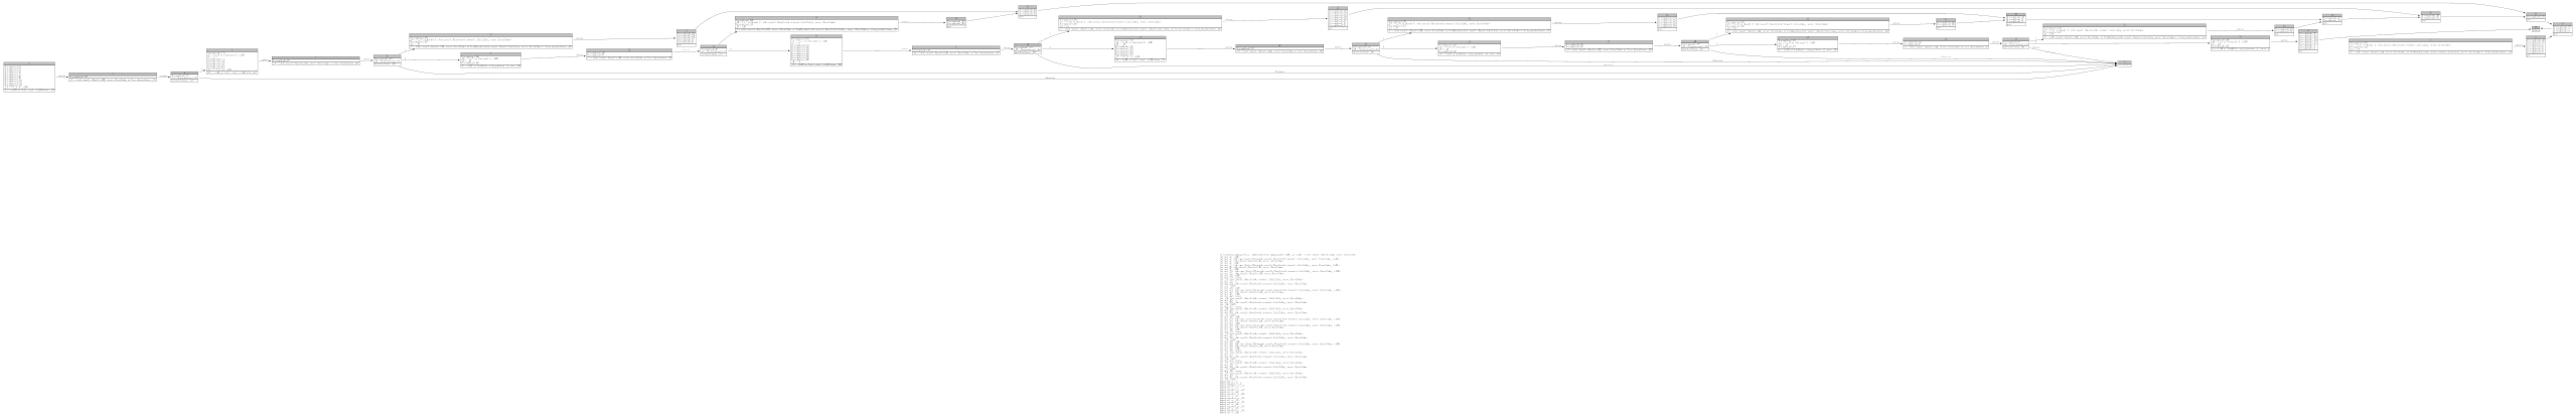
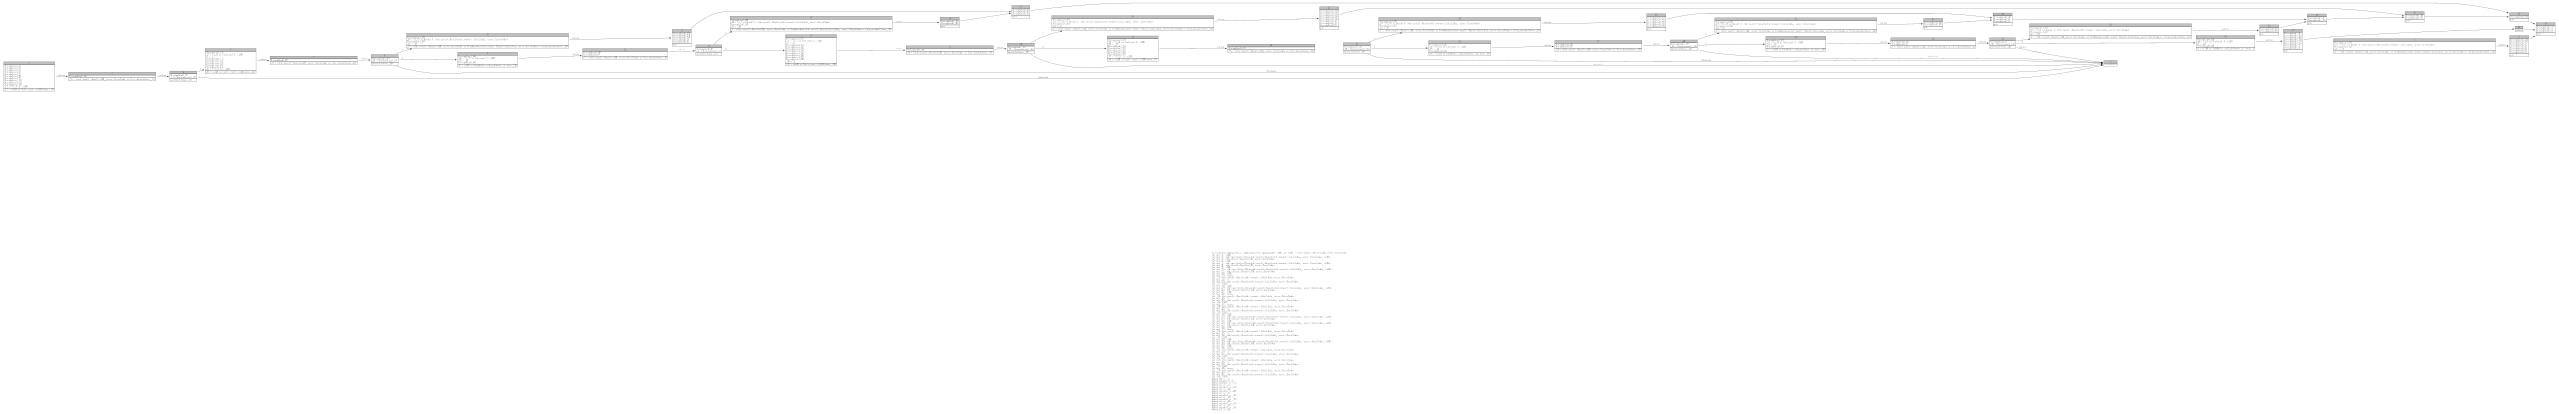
  digraph {
    fontname="Courier, monospace"
    label=<fn calculate_repeg_cost(_1: &amp;ReErased state::perp_market::AMM, _2: u128) -&gt; std::result::Result&lt;i128, error::ErrorCode&gt;<br align="left"/>let mut _3: i128;<br align="left"/>let mut _4: std::ops::ControlFlow&lt;std::result::Result&lt;std::convert::Infallible, error::ErrorCode&gt;, i128&gt;;<br align="left"/>let mut _5: std::result::Result&lt;i128, error::ErrorCode&gt;;<br align="left"/>let mut _6: i128;<br align="left"/>let mut _7: std::ops::ControlFlow&lt;std::result::Result&lt;std::convert::Infallible, error::ErrorCode&gt;, i128&gt;;<br align="left"/>let mut _8: std::result::Result&lt;i128, error::ErrorCode&gt;;<br align="left"/>let mut _9: i128;<br align="left"/>let mut _10: std::ops::ControlFlow&lt;std::result::Result&lt;std::convert::Infallible, error::ErrorCode&gt;, i128&gt;;<br align="left"/>let mut _11: std::result::Result&lt;i128, error::ErrorCode&gt;;<br align="left"/>let mut _12: u128;<br align="left"/>let mut _13: isize;<br align="left"/>let _14: std::result::Result&lt;std::convert::Infallible, error::ErrorCode&gt;;<br align="left"/>let mut _15: !;<br align="left"/>let mut _16: std::result::Result&lt;std::convert::Infallible, error::ErrorCode&gt;;<br align="left"/>let _17: i128;<br align="left"/>let mut _18: i128;<br align="left"/>let mut _19: std::ops::ControlFlow&lt;std::result::Result&lt;std::convert::Infallible, error::ErrorCode&gt;, i128&gt;;<br align="left"/>let mut _20: std::result::Result&lt;i128, error::ErrorCode&gt;;<br align="left"/>let mut _21: u128;<br align="left"/>let mut _22: isize;<br align="left"/>let _23: std::result::Result&lt;std::convert::Infallible, error::ErrorCode&gt;;<br align="left"/>let mut _24: !;<br align="left"/>let mut _25: std::result::Result&lt;std::convert::Infallible, error::ErrorCode&gt;;<br align="left"/>let _26: i128;<br align="left"/>let mut _27: isize;<br align="left"/>let _28: std::result::Result&lt;std::convert::Infallible, error::ErrorCode&gt;;<br align="left"/>let mut _29: !;<br align="left"/>let mut _30: std::result::Result&lt;std::convert::Infallible, error::ErrorCode&gt;;<br align="left"/>let _31: i128;<br align="left"/>let mut _32: i128;<br align="left"/>let mut _33: std::ops::ControlFlow&lt;std::result::Result&lt;std::convert::Infallible, error::ErrorCode&gt;, i128&gt;;<br align="left"/>let mut _34: std::result::Result&lt;i128, error::ErrorCode&gt;;<br align="left"/>let mut _35: i128;<br align="left"/>let mut _36: std::ops::ControlFlow&lt;std::result::Result&lt;std::convert::Infallible, error::ErrorCode&gt;, i128&gt;;<br align="left"/>let mut _37: std::result::Result&lt;i128, error::ErrorCode&gt;;<br align="left"/>let mut _38: u128;<br align="left"/>let mut _39: isize;<br align="left"/>let _40: std::result::Result&lt;std::convert::Infallible, error::ErrorCode&gt;;<br align="left"/>let mut _41: !;<br align="left"/>let mut _42: std::result::Result&lt;std::convert::Infallible, error::ErrorCode&gt;;<br align="left"/>let _43: i128;<br align="left"/>let mut _44: i128;<br align="left"/>let mut _45: std::ops::ControlFlow&lt;std::result::Result&lt;std::convert::Infallible, error::ErrorCode&gt;, i128&gt;;<br align="left"/>let mut _46: std::result::Result&lt;i128, error::ErrorCode&gt;;<br align="left"/>let mut _47: u128;<br align="left"/>let mut _48: isize;<br align="left"/>let _49: std::result::Result&lt;std::convert::Infallible, error::ErrorCode&gt;;<br align="left"/>let mut _50: !;<br align="left"/>let mut _51: std::result::Result&lt;std::convert::Infallible, error::ErrorCode&gt;;<br align="left"/>let _52: i128;<br align="left"/>let mut _53: isize;<br align="left"/>let _54: std::result::Result&lt;std::convert::Infallible, error::ErrorCode&gt;;<br align="left"/>let mut _55: !;<br align="left"/>let mut _56: std::result::Result&lt;std::convert::Infallible, error::ErrorCode&gt;;<br align="left"/>let _57: i128;<br align="left"/>let mut _58: isize;<br align="left"/>let _59: std::result::Result&lt;std::convert::Infallible, error::ErrorCode&gt;;<br align="left"/>let mut _60: !;<br align="left"/>let mut _61: std::result::Result&lt;std::convert::Infallible, error::ErrorCode&gt;;<br align="left"/>let _62: i128;<br align="left"/>debug amm =&gt; _1;<br align="left"/>debug new_peg =&gt; _2;<br align="left"/>debug residual =&gt; _14;<br align="left"/>debug val =&gt; _17;<br align="left"/>debug residual =&gt; _23;<br align="left"/>debug val =&gt; _26;<br align="left"/>debug residual =&gt; _28;<br align="left"/>debug val =&gt; _31;<br align="left"/>debug residual =&gt; _40;<br align="left"/>debug val =&gt; _43;<br align="left"/>debug residual =&gt; _49;<br align="left"/>debug val =&gt; _52;<br align="left"/>debug residual =&gt; _54;<br align="left"/>debug val =&gt; _57;<br align="left"/>debug residual =&gt; _59;<br align="left"/>debug val =&gt; _62;<br align="left"/>>
    rankdir=LR
    node [fontname="Courier, monospace" shape=none]
    edge [fontname="Courier, monospace"]
    n1 [label=<<table border="0" cellborder="1" cellspacing="0"><tr><td bgcolor="gray" align="center" colspan="1">0</td></tr><tr><td align="left" balign="left">StorageLive(_3)<br/>StorageLive(_4)<br/>StorageLive(_5)<br/>StorageLive(_6)<br/>StorageLive(_7)<br/>StorageLive(_8)<br/>StorageLive(_9)<br/>StorageLive(_10)<br/>StorageLive(_11)<br/>StorageLive(_12)<br/>_12 = ((*_1).6: u128)<br/></td></tr><tr><td align="left">_11 = &lt;u128 as Cast&gt;::cast::&lt;i128&gt;(move _12)</td></tr></table>>]
    n2 [label=<<table border="0" cellborder="1" cellspacing="0"><tr><td bgcolor="gray" align="center" colspan="1">1</td></tr><tr><td align="left" balign="left">StorageDead(_12)<br/></td></tr><tr><td align="left">_10 = &lt;std::result::Result&lt;i128, error::ErrorCode&gt; as Try&gt;::branch(move _11)</td></tr></table>>]
    n3 [label=<<table border="0" cellborder="1" cellspacing="0"><tr><td bgcolor="gray" align="center" colspan="1">2</td></tr><tr><td align="left" balign="left">StorageDead(_11)<br/>_13 = discriminant(_10)<br/></td></tr><tr><td align="left">switchInt(move _13)</td></tr></table>>]
    n4 [label=<<table border="0" cellborder="1" cellspacing="0"><tr><td bgcolor="gray" align="center" colspan="1">3</td></tr><tr><td align="left" balign="left">StorageLive(_17)<br/>_17 = ((_10 as Continue).0: i128)<br/>_9 = _17<br/>StorageDead(_17)<br/>StorageLive(_18)<br/>StorageLive(_19)<br/>StorageLive(_20)<br/>StorageLive(_21)<br/>_21 = ((*_1).12: u128)<br/></td></tr><tr><td align="left">_20 = &lt;u128 as Cast&gt;::cast::&lt;i128&gt;(move _21)</td></tr></table>>]
    n5 [label=<<table border="0" cellborder="1" cellspacing="0"><tr><td bgcolor="gray" align="center" colspan="1">4</td></tr><tr><td align="left">unreachable</td></tr></table>>]
    n6 [label=<<table border="0" cellborder="1" cellspacing="0"><tr><td bgcolor="gray" align="center" colspan="1">7</td></tr><tr><td align="left" balign="left">StorageDead(_21)<br/></td></tr><tr><td align="left">_19 = &lt;std::result::Result&lt;i128, error::ErrorCode&gt; as Try&gt;::branch(move _20)</td></tr></table>>]
    n7 [label=<<table border="0" cellborder="1" cellspacing="0"><tr><td bgcolor="gray" align="center" colspan="1">5</td></tr><tr><td align="left" balign="left">StorageLive(_14)<br/>_14 = ((_10 as Break).0: std::result::Result&lt;std::convert::Infallible, error::ErrorCode&gt;)<br/>StorageLive(_16)<br/>_16 = _14<br/></td></tr><tr><td align="left">_0 = &lt;std::result::Result&lt;i128, error::ErrorCode&gt; as FromResidual&lt;std::result::Result&lt;Infallible, error::ErrorCode&gt;&gt;&gt;::from_residual(move _16)</td></tr></table>>]
    n8 [label=<<table border="0" cellborder="1" cellspacing="0"><tr><td bgcolor="gray" align="center" colspan="1">6</td></tr><tr><td align="left" balign="left">StorageDead(_16)<br/>StorageDead(_14)<br/>StorageDead(_9)<br/>StorageDead(_8)<br/>StorageDead(_6)<br/>StorageDead(_5)<br/>StorageDead(_3)<br/></td></tr><tr><td align="left">goto</td></tr></table>>]
    n9 [label=<<table border="0" cellborder="1" cellspacing="0"><tr><td bgcolor="gray" align="center" colspan="1">8</td></tr><tr><td align="left" balign="left">StorageDead(_20)<br/>_22 = discriminant(_19)<br/></td></tr><tr><td align="left">switchInt(move _22)</td></tr></table>>]
    n10 [label=<<table border="0" cellborder="1" cellspacing="0"><tr><td bgcolor="gray" align="center" colspan="1">43</td></tr><tr><td align="left" balign="left">StorageDead(_10)<br/>StorageDead(_7)<br/>StorageDead(_4)<br/></td></tr><tr><td align="left">goto</td></tr></table>>]
    n11 [label=<<table border="0" cellborder="1" cellspacing="0"><tr><td bgcolor="gray" align="center" colspan="1">44</td></tr><tr><td align="left">return</td></tr></table>>]
    n12 [label=<<table border="0" cellborder="1" cellspacing="0"><tr><td bgcolor="gray" align="center" colspan="1">9</td></tr><tr><td align="left" balign="left">StorageLive(_26)<br/>_26 = ((_19 as Continue).0: i128)<br/>_18 = _26<br/>StorageDead(_26)<br/></td></tr><tr><td align="left">_8 = &lt;i128 as SafeMath&gt;::safe_sub(move _9, move _18)</td></tr></table>>]
    n13 [label=<<table border="0" cellborder="1" cellspacing="0"><tr><td bgcolor="gray" align="center" colspan="1">10</td></tr><tr><td align="left" balign="left">StorageLive(_23)<br/>_23 = ((_19 as Break).0: std::result::Result&lt;std::convert::Infallible, error::ErrorCode&gt;)<br/>StorageLive(_25)<br/>_25 = _23<br/></td></tr><tr><td align="left">_0 = &lt;std::result::Result&lt;i128, error::ErrorCode&gt; as FromResidual&lt;std::result::Result&lt;Infallible, error::ErrorCode&gt;&gt;&gt;::from_residual(move _25)</td></tr></table>>]
    n14 [label=<<table border="0" cellborder="1" cellspacing="0"><tr><td bgcolor="gray" align="center" colspan="1">12</td></tr><tr><td align="left" balign="left">StorageDead(_18)<br/>StorageDead(_9)<br/></td></tr><tr><td align="left">_7 = &lt;std::result::Result&lt;i128, error::ErrorCode&gt; as Try&gt;::branch(move _8)</td></tr></table>>]
    n15 [label=<<table border="0" cellborder="1" cellspacing="0"><tr><td bgcolor="gray" align="center" colspan="1">11</td></tr><tr><td align="left" balign="left">StorageDead(_25)<br/>StorageDead(_23)<br/>StorageDead(_18)<br/>StorageDead(_9)<br/>StorageDead(_8)<br/></td></tr><tr><td align="left">goto</td></tr></table>>]
    n16 [label=<<table border="0" cellborder="1" cellspacing="0"><tr><td bgcolor="gray" align="center" colspan="1">13</td></tr><tr><td align="left" balign="left">StorageDead(_8)<br/>_27 = discriminant(_7)<br/></td></tr><tr><td align="left">switchInt(move _27)</td></tr></table>>]
    n17 [label=<<table border="0" cellborder="1" cellspacing="0"><tr><td bgcolor="gray" align="center" colspan="1">41</td></tr><tr><td align="left" balign="left">StorageDead(_6)<br/>StorageDead(_5)<br/>StorageDead(_3)<br/></td></tr><tr><td align="left">goto</td></tr></table>>]
    n18 [label=<<table border="0" cellborder="1" cellspacing="0"><tr><td bgcolor="gray" align="center" colspan="1">42</td></tr><tr><td align="left" balign="left">StorageDead(_19)<br/></td></tr><tr><td align="left">goto</td></tr></table>>]
    n19 [label=<<table border="0" cellborder="1" cellspacing="0"><tr><td bgcolor="gray" align="center" colspan="1">14</td></tr><tr><td align="left" balign="left">StorageLive(_31)<br/>_31 = ((_7 as Continue).0: i128)<br/>_6 = _31<br/>StorageDead(_31)<br/>StorageLive(_32)<br/>StorageLive(_33)<br/>StorageLive(_34)<br/>StorageLive(_35)<br/>StorageLive(_36)<br/>StorageLive(_37)<br/>StorageLive(_38)<br/>_38 = _2<br/></td></tr><tr><td align="left">_37 = &lt;u128 as Cast&gt;::cast::&lt;i128&gt;(move _38)</td></tr></table>>]
    n20 [label=<<table border="0" cellborder="1" cellspacing="0"><tr><td bgcolor="gray" align="center" colspan="1">15</td></tr><tr><td align="left" balign="left">StorageLive(_28)<br/>_28 = ((_7 as Break).0: std::result::Result&lt;std::convert::Infallible, error::ErrorCode&gt;)<br/>StorageLive(_30)<br/>_30 = _28<br/></td></tr><tr><td align="left">_0 = &lt;std::result::Result&lt;i128, error::ErrorCode&gt; as FromResidual&lt;std::result::Result&lt;Infallible, error::ErrorCode&gt;&gt;&gt;::from_residual(move _30)</td></tr></table>>]
    n21 [label=<<table border="0" cellborder="1" cellspacing="0"><tr><td bgcolor="gray" align="center" colspan="1">17</td></tr><tr><td align="left" balign="left">StorageDead(_38)<br/></td></tr><tr><td align="left">_36 = &lt;std::result::Result&lt;i128, error::ErrorCode&gt; as Try&gt;::branch(move _37)</td></tr></table>>]
    n22 [label=<<table border="0" cellborder="1" cellspacing="0"><tr><td bgcolor="gray" align="center" colspan="1">16</td></tr><tr><td align="left" balign="left">StorageDead(_30)<br/>StorageDead(_28)<br/></td></tr><tr><td align="left">goto</td></tr></table>>]
    n23 [label=<<table border="0" cellborder="1" cellspacing="0"><tr><td bgcolor="gray" align="center" colspan="1">18</td></tr><tr><td align="left" balign="left">StorageDead(_37)<br/>_39 = discriminant(_36)<br/></td></tr><tr><td align="left">switchInt(move _39)</td></tr></table>>]
    n24 [label=<<table border="0" cellborder="1" cellspacing="0"><tr><td bgcolor="gray" align="center" colspan="1">19</td></tr><tr><td align="left" balign="left">StorageLive(_43)<br/>_43 = ((_36 as Continue).0: i128)<br/>_35 = _43<br/>StorageDead(_43)<br/>StorageLive(_44)<br/>StorageLive(_45)<br/>StorageLive(_46)<br/>StorageLive(_47)<br/>_47 = ((*_1).11: u128)<br/></td></tr><tr><td align="left">_46 = &lt;u128 as Cast&gt;::cast::&lt;i128&gt;(move _47)</td></tr></table>>]
    n25 [label=<<table border="0" cellborder="1" cellspacing="0"><tr><td bgcolor="gray" align="center" colspan="1">20</td></tr><tr><td align="left" balign="left">StorageLive(_40)<br/>_40 = ((_36 as Break).0: std::result::Result&lt;std::convert::Infallible, error::ErrorCode&gt;)<br/>StorageLive(_42)<br/>_42 = _10<br/></td></tr><tr><td align="left">_0 = &lt;std::result::Result&lt;i128, error::ErrorCode&gt; as FromResidual&lt;std::result::Result&lt;Infallible, error::ErrorCode&gt;&gt;&gt;::from_residual(move _42)</td></tr></table>>]
    n26 [label=<<table border="0" cellborder="1" cellspacing="0"><tr><td bgcolor="gray" align="center" colspan="1">22</td></tr><tr><td align="left" balign="left">StorageDead(_47)<br/></td></tr><tr><td align="left">_45 = &lt;std::result::Result&lt;i128, error::ErrorCode&gt; as Try&gt;::branch(move _46)</td></tr></table>>]
    n27 [label=<<table border="0" cellborder="1" cellspacing="0"><tr><td bgcolor="gray" align="center" colspan="1">21</td></tr><tr><td align="left" balign="left">StorageDead(_42)<br/>StorageDead(_40)<br/>StorageDead(_35)<br/>StorageDead(_34)<br/>StorageDead(_32)<br/>StorageDead(_6)<br/>StorageDead(_5)<br/>StorageDead(_3)<br/></td></tr><tr><td align="left">goto</td></tr></table>>]
    n28 [label=<<table border="0" cellborder="1" cellspacing="0"><tr><td bgcolor="gray" align="center" colspan="1">23</td></tr><tr><td align="left" balign="left">StorageDead(_46)<br/>_48 = discriminant(_45)<br/></td></tr><tr><td align="left">switchInt(move _48)</td></tr></table>>]
    n29 [label=<<table border="0" cellborder="1" cellspacing="0"><tr><td bgcolor="gray" align="center" colspan="1">40</td></tr><tr><td align="left" balign="left">StorageDead(_36)<br/>StorageDead(_33)<br/></td></tr><tr><td align="left">goto</td></tr></table>>]
    n30 [label=<<table border="0" cellborder="1" cellspacing="0"><tr><td bgcolor="gray" align="center" colspan="1">24</td></tr><tr><td align="left" balign="left">StorageLive(_52)<br/>_52 = ((_45 as Continue).0: i128)<br/>_44 = _52<br/>StorageDead(_52)<br/></td></tr><tr><td align="left">_34 = &lt;i128 as SafeMath&gt;::safe_sub(move _35, move _44)</td></tr></table>>]
    n31 [label=<<table border="0" cellborder="1" cellspacing="0"><tr><td bgcolor="gray" align="center" colspan="1">25</td></tr><tr><td align="left" balign="left">StorageLive(_49)<br/>_49 = ((_45 as Break).0: std::result::Result&lt;std::convert::Infallible, error::ErrorCode&gt;)<br/>StorageLive(_51)<br/>_51 = _49<br/></td></tr><tr><td align="left">_0 = &lt;std::result::Result&lt;i128, error::ErrorCode&gt; as FromResidual&lt;std::result::Result&lt;Infallible, error::ErrorCode&gt;&gt;&gt;::from_residual(move _51)</td></tr></table>>]
    n32 [label=<<table border="0" cellborder="1" cellspacing="0"><tr><td bgcolor="gray" align="center" colspan="1">27</td></tr><tr><td align="left" balign="left">StorageDead(_44)<br/>StorageDead(_35)<br/></td></tr><tr><td align="left">_33 = &lt;std::result::Result&lt;i128, error::ErrorCode&gt; as Try&gt;::branch(move _34)</td></tr></table>>]
    n33 [label=<<table border="0" cellborder="1" cellspacing="0"><tr><td bgcolor="gray" align="center" colspan="1">26</td></tr><tr><td align="left" balign="left">StorageDead(_51)<br/>StorageDead(_49)<br/>StorageDead(_44)<br/>StorageDead(_35)<br/>StorageDead(_34)<br/></td></tr><tr><td align="left">goto</td></tr></table>>]
    n34 [label=<<table border="0" cellborder="1" cellspacing="0"><tr><td bgcolor="gray" align="center" colspan="1">28</td></tr><tr><td align="left" balign="left">StorageDead(_34)<br/>_53 = discriminant(_33)<br/></td></tr><tr><td align="left">switchInt(move _53)</td></tr></table>>]
    n35 [label=<<table border="0" cellborder="1" cellspacing="0"><tr><td bgcolor="gray" align="center" colspan="1">38</td></tr><tr><td align="left" balign="left">StorageDead(_32)<br/>StorageDead(_6)<br/>StorageDead(_5)<br/></td></tr><tr><td align="left">goto</td></tr></table>>]
    n36 [label=<<table border="0" cellborder="1" cellspacing="0"><tr><td bgcolor="gray" align="center" colspan="1">39</td></tr><tr><td align="left" balign="left">StorageDead(_3)<br/>StorageDead(_45)<br/></td></tr><tr><td align="left">goto</td></tr></table>>]
    n37 [label=<<table border="0" cellborder="1" cellspacing="0"><tr><td bgcolor="gray" align="center" colspan="1">29</td></tr><tr><td align="left" balign="left">StorageLive(_57)<br/>_57 = ((_33 as Continue).0: i128)<br/>_32 = _57<br/>StorageDead(_57)<br/></td></tr><tr><td align="left">_5 = &lt;i128 as SafeMath&gt;::safe_mul(move _6, move _32)</td></tr></table>>]
    n38 [label=<<table border="0" cellborder="1" cellspacing="0"><tr><td bgcolor="gray" align="center" colspan="1">30</td></tr><tr><td align="left" balign="left">StorageLive(_54)<br/>_54 = ((_33 as Break).0: std::result::Result&lt;std::convert::Infallible, error::ErrorCode&gt;)<br/>StorageLive(_56)<br/>_56 = _54<br/></td></tr><tr><td align="left">_0 = &lt;std::result::Result&lt;i128, error::ErrorCode&gt; as FromResidual&lt;std::result::Result&lt;Infallible, error::ErrorCode&gt;&gt;&gt;::from_residual(move _56)</td></tr></table>>]
    n39 [label=<<table border="0" cellborder="1" cellspacing="0"><tr><td bgcolor="gray" align="center" colspan="1">32</td></tr><tr><td align="left" balign="left">StorageDead(_32)<br/>StorageDead(_6)<br/></td></tr><tr><td align="left">_4 = &lt;std::result::Result&lt;i128, error::ErrorCode&gt; as Try&gt;::branch(move _5)</td></tr></table>>]
    n40 [label=<<table border="0" cellborder="1" cellspacing="0"><tr><td bgcolor="gray" align="center" colspan="1">31</td></tr><tr><td align="left" balign="left">StorageDead(_56)<br/>StorageDead(_54)<br/></td></tr><tr><td align="left">goto</td></tr></table>>]
    n41 [label=<<table border="0" cellborder="1" cellspacing="0"><tr><td bgcolor="gray" align="center" colspan="1">33</td></tr><tr><td align="left" balign="left">StorageDead(_5)<br/>_58 = discriminant(_4)<br/></td></tr><tr><td align="left">switchInt(move _58)</td></tr></table>>]
    n42 [label=<<table border="0" cellborder="1" cellspacing="0"><tr><td bgcolor="gray" align="center" colspan="1">34</td></tr><tr><td align="left" balign="left">StorageLive(_62)<br/>_62 = ((_4 as Continue).0: i128)<br/>_3 = _62<br/>StorageDead(_62)<br/></td></tr><tr><td align="left">_0 = &lt;i128 as SafeMath&gt;::safe_div(move _3, const _)</td></tr></table>>]
    n43 [label=<<table border="0" cellborder="1" cellspacing="0"><tr><td bgcolor="gray" align="center" colspan="1">35</td></tr><tr><td align="left" balign="left">StorageLive(_59)<br/>_59 = ((_4 as Break).0: std::result::Result&lt;std::convert::Infallible, error::ErrorCode&gt;)<br/>StorageLive(_61)<br/>_61 = _59<br/></td></tr><tr><td align="left">_0 = &lt;std::result::Result&lt;i128, error::ErrorCode&gt; as FromResidual&lt;std::result::Result&lt;Infallible, error::ErrorCode&gt;&gt;&gt;::from_residual(move _61)</td></tr></table>>]
    n44 [label=<<table border="0" cellborder="1" cellspacing="0"><tr><td bgcolor="gray" align="center" colspan="1">37</td></tr><tr><td align="left" balign="left">StorageDead(_3)<br/>StorageDead(_45)<br/>StorageDead(_36)<br/>StorageDead(_33)<br/>StorageDead(_19)<br/>StorageDead(_10)<br/>StorageDead(_7)<br/>StorageDead(_4)<br/></td></tr><tr><td align="left">goto</td></tr></table>>]
    n45 [label=<<table border="0" cellborder="1" cellspacing="0"><tr><td bgcolor="gray" align="center" colspan="1">36</td></tr><tr><td align="left" balign="left">StorageDead(_61)<br/>StorageDead(_59)<br/></td></tr><tr><td align="left">goto</td></tr></table>>]
    n1 -> n2 [label=return]
    n2 -> n3 [label=return]
    n3 -> n4 [label=0]
    n3 -> n5 [label=otherwise]
    n4 -> n6 [label=return]
    n6 -> n9 [label=return]
    n7 -> n8 [label=return]
    n8 -> n10
    n9 -> n5 [label=otherwise]
    n9 -> n12 [label=0]
    n9 -> n13 [label=1]
-   n10 -> n11
+   n11 -> n10
    n12 -> n14 [label=return]
    n13 -> n15 [label=return]
    n14 -> n16 [label=return]
    n15 -> n17
    n16 -> n19 [label=0]
    n16 -> n20 [label=1]
    n17 -> n18
    n18 -> n10
    n19 -> n21 [label=return]
    n20 -> n22 [label=return]
    n21 -> n23 [label=return]
    n22 -> n17
    n23 -> n5 [label=otherwise]
    n23 -> n24 [label=0]
    n23 -> n25 [label=1]
    n24 -> n26 [label=return]
    n25 -> n27 [label=return]
-   n26 -> n28 [label=return]
    n27 -> n29
    n28 -> n5 [label=otherwise]
    n28 -> n30 [label=0]
    n28 -> n31 [label=1]
    n29 -> n18
    n30 -> n32 [label=return]
    n31 -> n33 [label=return]
    n32 -> n34 [label=return]
    n33 -> n35
    n34 -> n5 [label=otherwise]
    n34 -> n37 [label=0]
    n34 -> n38 [label=1]
    n35 -> n36
    n36 -> n29
    n37 -> n39 [label=return]
    n38 -> n40 [label=return]
    n39 -> n41 [label=return]
    n40 -> n35
    n41 -> n5 [label=return]
    n41 -> n42 [label=0]
    n41 -> n43 [label=1]
    n42 -> n44 [label=return]
    n43 -> n45 [label=return]
    n44 -> n11
    n45 -> n36
  }
